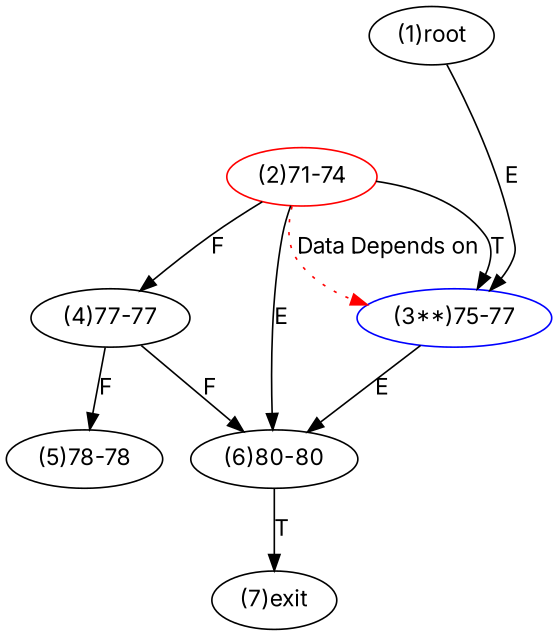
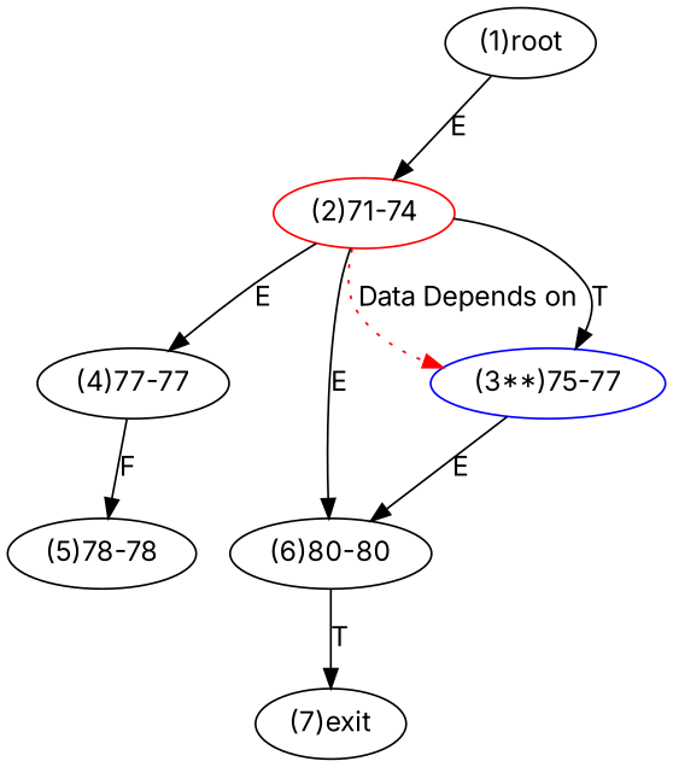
  digraph {
    fontname=Inter
    node [fontname=Inter]
    edge [fontname=Inter]
    n1 [label="(1)root"]
    n2 [color=red label="(2)71-74"]
    n3 [color=blue label="(3**)75-77"]
    n4 [label="(4)77-77"]
    n5 [label="(6)80-80"]
    n6 [label="(5)78-78"]
    n7 [label="(7)exit"]
-   n1 -> n3 [label=E]
+   n1 -> n2 [label=E]
    n2 -> n3 [label=T]
    n2 -> n3 [color=red label="Data Depends on" style=dotted]
-   n2 -> n4 [label=F]
+   n2 -> n4 [label=E]
    n2 -> n5 [label=E]
    n3 -> n5 [label=E]
-   n4 -> n5 [label=F]
    n4 -> n6 [label=F]
    n5 -> n7 [label=T]
  }
